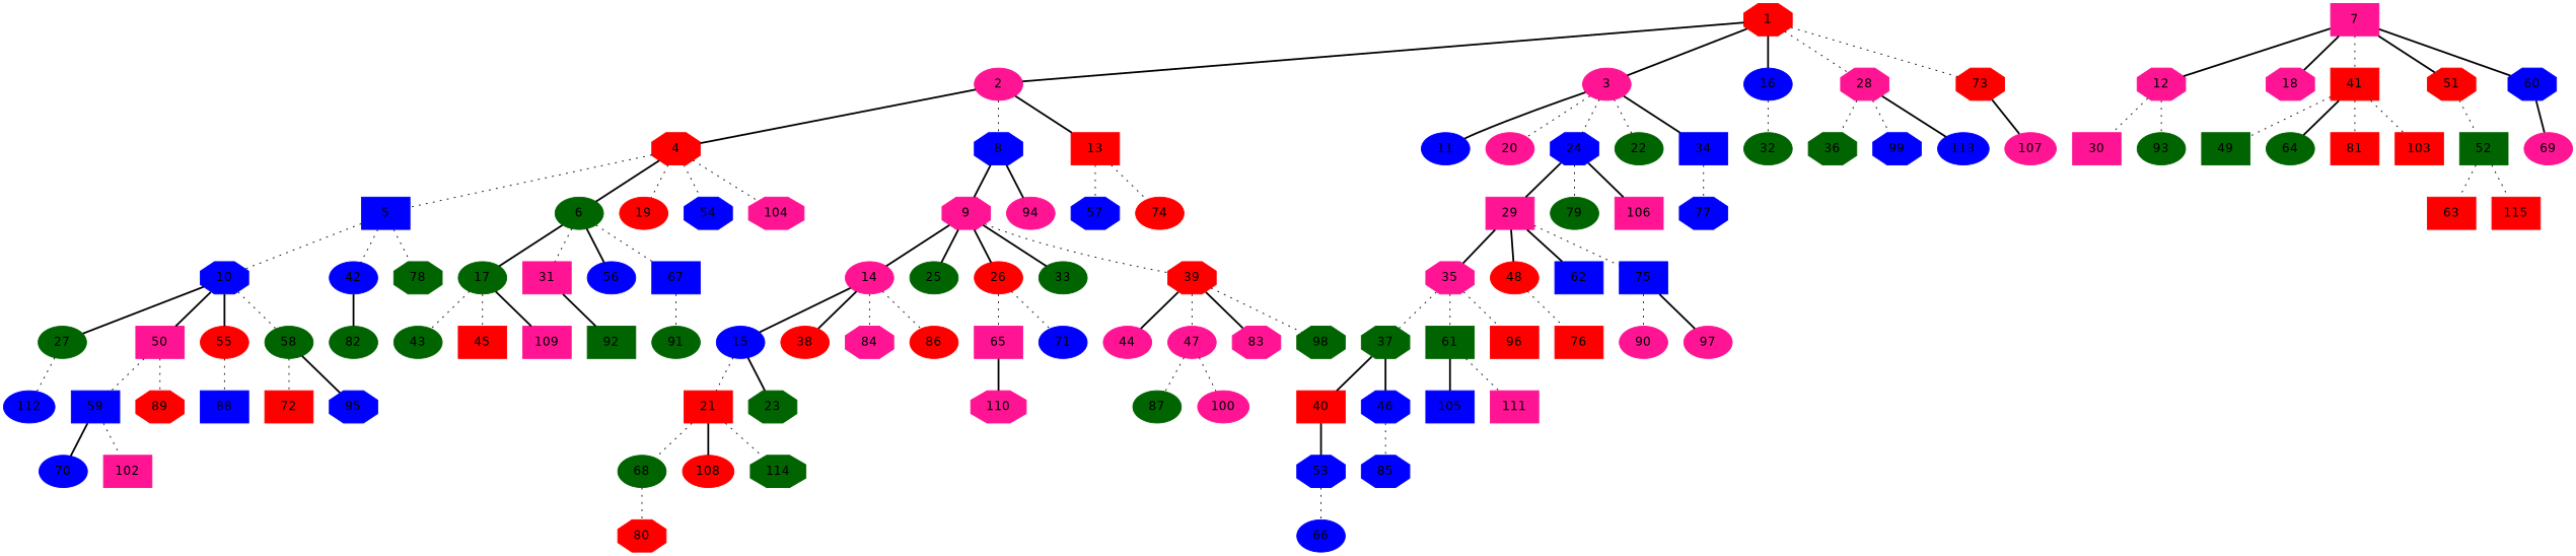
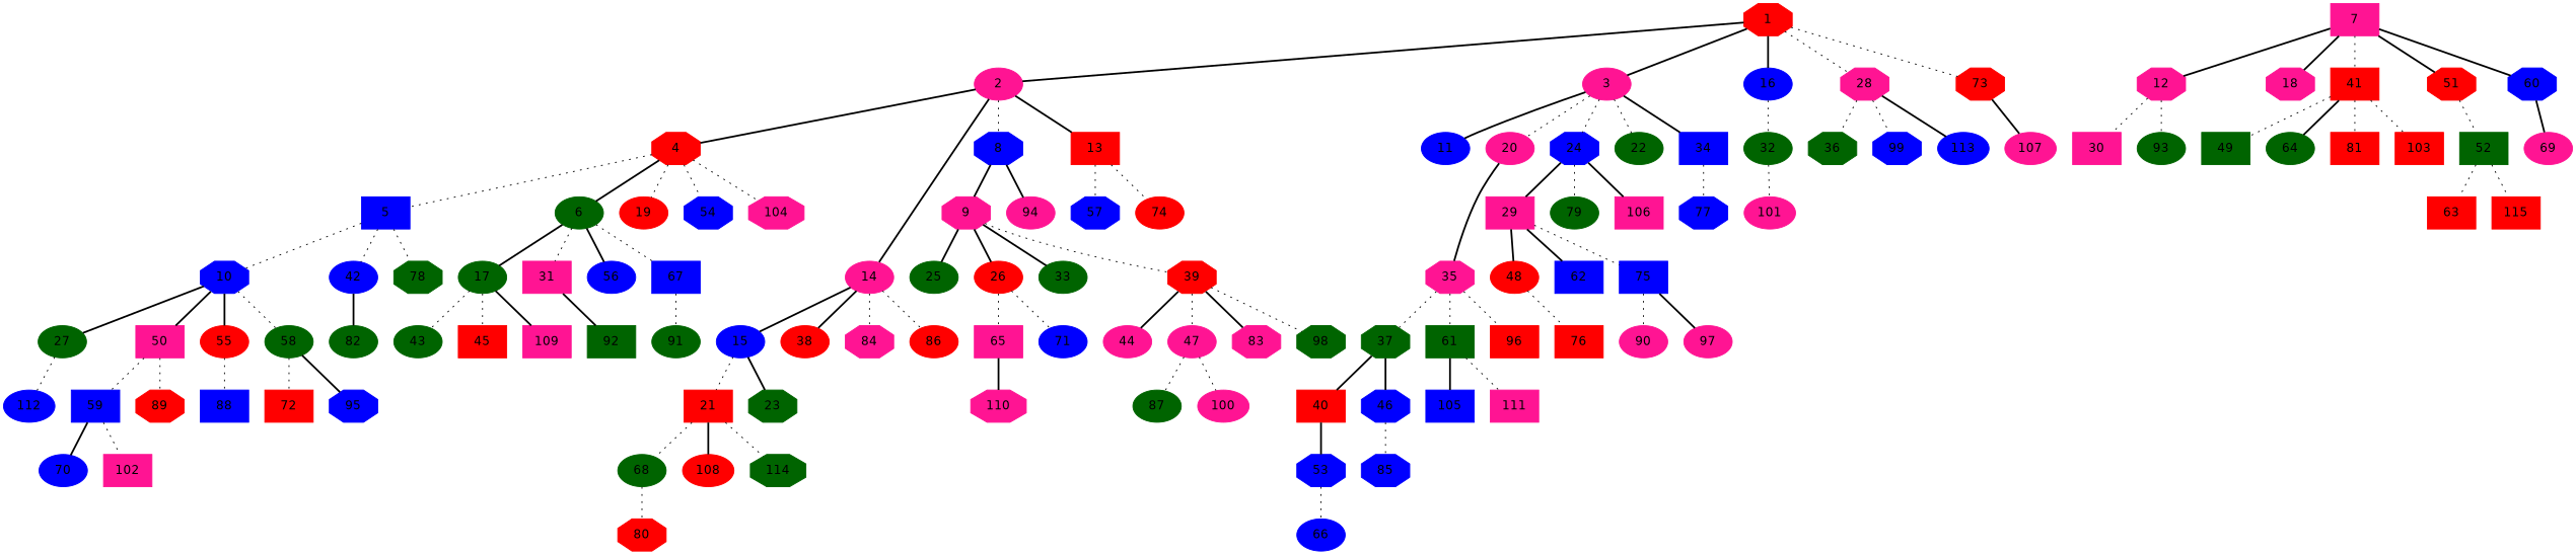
  graph {
    fontname="DejaVu Sans"
    node [color=deeppink fontname="DejaVu Sans" shape=ellipse style=filled]
    edge [fontname="DejaVu Sans" style=dotted]
    1 [color=red shape=octagon]
    2
    3
    16 [color=blue]
    28 [shape=octagon]
    73 [color=red shape=octagon]
    4 [color=red shape=octagon]
    8 [color=blue shape=octagon]
    13 [color=red shape=box]
    11 [color=blue]
    20
    22 [color=darkgreen]
    24 [color=blue shape=octagon]
    34 [color=blue shape=box]
    32 [color=darkgreen]
    36 [color=darkgreen shape=octagon]
    99 [color=blue shape=octagon]
    113 [color=blue]
    107
    5 [color=blue shape=box]
    6 [color=darkgreen]
    19 [color=red]
    54 [color=blue shape=octagon]
    104 [shape=octagon]
    7 [shape=box]
    12 [shape=octagon]
    18 [shape=octagon]
    41 [color=red shape=box]
    51 [color=red shape=octagon]
    60 [color=blue shape=octagon]
    9 [shape=octagon]
    94
    57 [color=blue shape=octagon]
    74 [color=red]
    29 [shape=box]
    79 [color=darkgreen]
    106 [shape=box]
    77 [color=blue shape=octagon]
    10 [color=blue shape=octagon]
    42 [color=blue]
    78 [color=darkgreen shape=octagon]
    17 [color=darkgreen]
    31 [shape=box]
    56 [color=blue]
    67 [color=blue shape=box]
    27 [color=darkgreen]
    50 [shape=box]
    55 [color=red]
    58 [color=darkgreen]
    82 [color=darkgreen]
    43 [color=darkgreen]
    45 [color=red shape=box]
    109 [shape=box]
    92 [color=darkgreen shape=box]
    91 [color=darkgreen]
    30 [shape=box]
    93 [color=darkgreen]
    49 [color=darkgreen shape=box]
    64 [color=darkgreen]
    81 [color=red shape=box]
    103 [color=red shape=box]
    52 [color=darkgreen shape=box]
    69
    14
    25 [color=darkgreen]
    26 [color=red]
    33 [color=darkgreen]
    39 [color=red shape=octagon]
    15 [color=blue]
    38 [color=red]
    84 [shape=octagon]
    86 [color=red]
    65 [shape=box]
    71 [color=blue]
    44
    47
    83 [shape=octagon]
    98 [color=darkgreen shape=octagon]
    112 [color=blue]
    59 [color=blue shape=box]
    89 [color=red shape=octagon]
    88 [color=blue shape=box]
    72 [color=red shape=box]
    95 [color=blue shape=octagon]
    21 [color=red shape=box]
    23 [color=darkgreen shape=octagon]
    68 [color=darkgreen]
    108 [color=red]
    114 [color=darkgreen shape=octagon]
+   101
    80 [color=red shape=octagon]
    35 [shape=octagon]
    48 [color=red]
    62 [color=blue shape=box]
    75 [color=blue shape=box]
    110 [shape=octagon]
    37 [color=darkgreen shape=octagon]
    61 [color=darkgreen shape=box]
    96 [color=red shape=box]
    76 [color=red shape=box]
    90
    97
    40 [color=red shape=box]
    46 [color=blue shape=octagon]
    105 [color=blue shape=box]
    111 [shape=box]
    53 [color=blue shape=octagon]
    85 [color=blue shape=octagon]
    87 [color=darkgreen]
    100
    66 [color=blue]
    70 [color=blue]
    102 [shape=box]
    63 [color=red shape=box]
    115 [color=red shape=box]
    1 -- 2 [style=bold]
    1 -- 3 [style=bold]
    1 -- 16 [style=bold]
    1 -- 28
    1 -- 73
    2 -- 4 [style=bold]
    2 -- 8
    2 -- 13 [style=bold]
    3 -- 11 [style=bold]
    3 -- 20
    3 -- 22
    3 -- 24
    3 -- 34 [style=bold]
    16 -- 32
    28 -- 36
    28 -- 99
    28 -- 113 [style=bold]
    73 -- 107 [style=bold]
    4 -- 5
    4 -- 6 [style=bold]
    4 -- 19
    4 -- 54
    4 -- 104
    8 -- 9 [style=bold]
    8 -- 94 [style=bold]
    13 -- 57
    13 -- 74
    24 -- 29 [style=bold]
    24 -- 79
    24 -- 106 [style=bold]
    34 -- 77
+   32 -- 101
    5 -- 10
    5 -- 42
    5 -- 78
    6 -- 17 [style=bold]
    6 -- 31
    6 -- 56 [style=bold]
    6 -- 67
    7 -- 12 [style=bold]
    7 -- 18 [style=bold]
    7 -- 41
    7 -- 51 [style=bold]
    7 -- 60 [style=bold]
    12 -- 30
    12 -- 93
    41 -- 49
    41 -- 64 [style=bold]
    41 -- 81
    41 -- 103
    51 -- 52
    60 -- 69 [style=bold]
-   9 -- 14 [style=bold]
+   2 -- 14 [style=bold]
    9 -- 25 [style=bold]
    9 -- 26 [style=bold]
    9 -- 33 [style=bold]
    9 -- 39
-   29 -- 35 [style=bold]
+   20 -- 35 [style=bold]
    29 -- 48 [style=bold]
    29 -- 62 [style=bold]
    29 -- 75
    10 -- 27 [style=bold]
    10 -- 50 [style=bold]
    10 -- 55 [style=bold]
    10 -- 58
    42 -- 82 [style=bold]
    17 -- 43
    17 -- 45
    17 -- 109 [style=bold]
    31 -- 92 [style=bold]
    67 -- 91
    27 -- 112
    50 -- 59
    50 -- 89
    55 -- 88
    58 -- 72
    58 -- 95 [style=bold]
    52 -- 63
    52 -- 115
    14 -- 15 [style=bold]
    14 -- 38 [style=bold]
    14 -- 84
    14 -- 86
    26 -- 65
    26 -- 71
    39 -- 44 [style=bold]
    39 -- 47
    39 -- 83 [style=bold]
    39 -- 98
    15 -- 21
    15 -- 23 [style=bold]
    65 -- 110 [style=bold]
    47 -- 87
    47 -- 100
    59 -- 70 [style=bold]
    59 -- 102
    21 -- 68
    21 -- 108 [style=bold]
    21 -- 114
    68 -- 80
    35 -- 37
    35 -- 61
    35 -- 96
    48 -- 76
    75 -- 90
    75 -- 97 [style=bold]
    37 -- 40 [style=bold]
    37 -- 46 [style=bold]
    61 -- 105 [style=bold]
    61 -- 111
    40 -- 53 [style=bold]
    46 -- 85
    53 -- 66
  }
